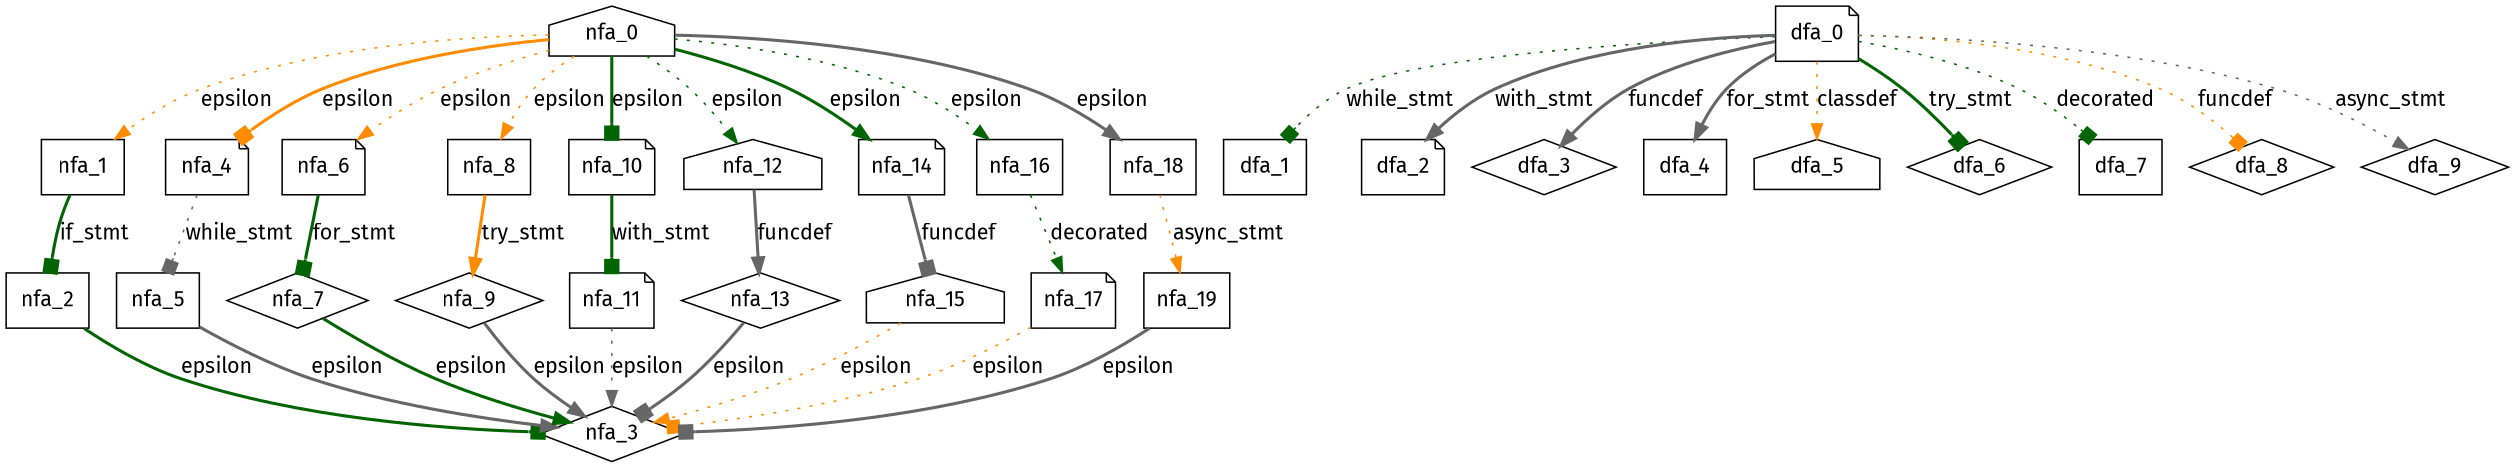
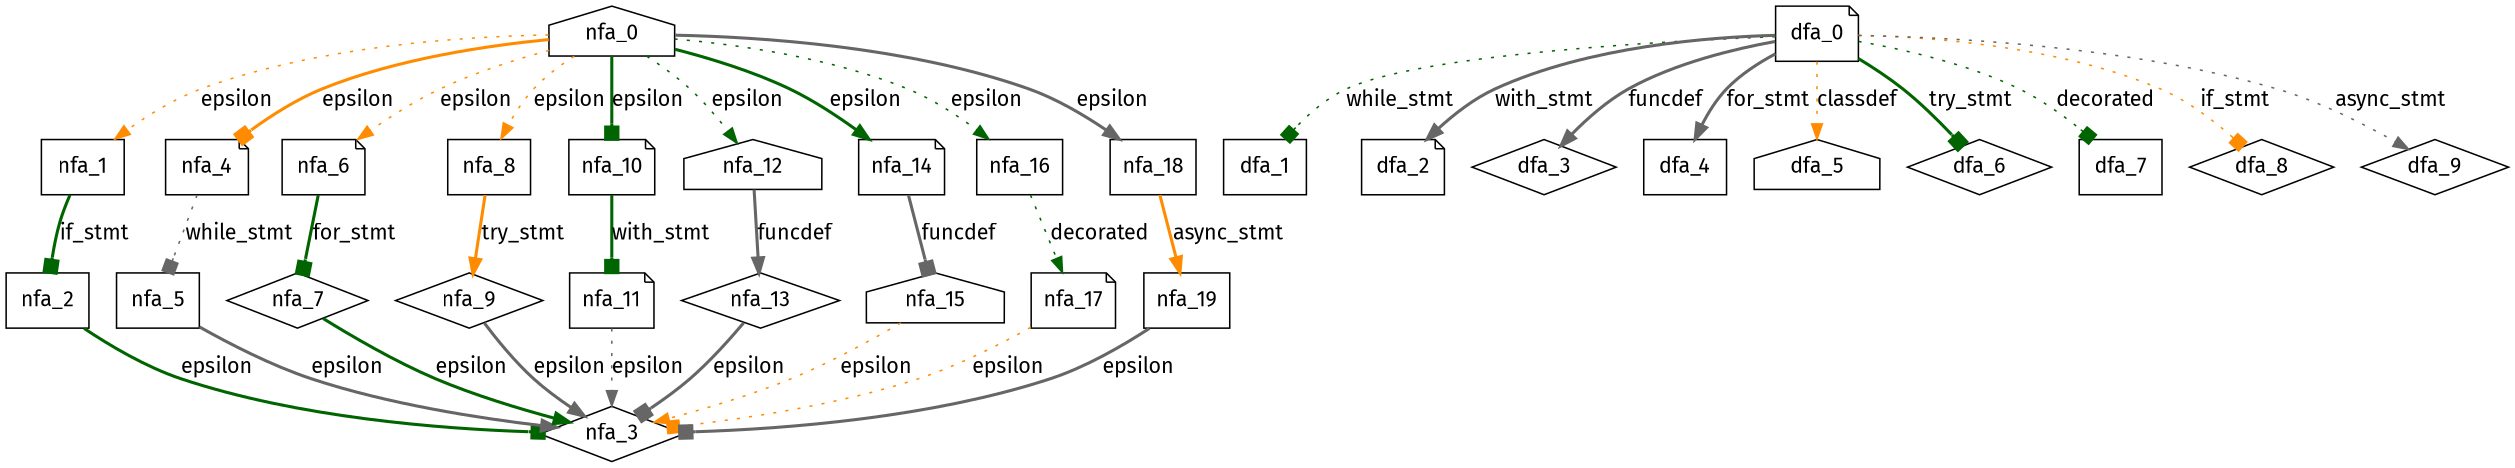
  digraph {
    fontname="Fira Sans"
    node [fontname="Fira Sans" shape=box]
    edge [arrowhead=normal color=darkgreen fontname="Fira Sans" style=bold]
    nfa_0 [shape=house]
    nfa_1
    nfa_4 [shape=note]
    nfa_6 [shape=note]
    nfa_8
    nfa_10 [shape=note]
    nfa_12 [shape=house]
    nfa_14 [shape=note]
    nfa_16
    nfa_18
    nfa_2
    nfa_3 [shape=diamond]
    nfa_5
    nfa_7 [shape=diamond]
    nfa_9 [shape=diamond]
    nfa_11 [shape=note]
    nfa_13 [shape=diamond]
    nfa_15 [shape=house]
    nfa_17 [shape=note]
    nfa_19
    dfa_0 [shape=note]
    dfa_1
    dfa_2 [shape=note]
    dfa_3 [shape=diamond]
    dfa_4
    dfa_5 [shape=house]
    dfa_6 [shape=diamond]
    dfa_7
    dfa_8 [shape=diamond]
    dfa_9 [shape=diamond]
    subgraph sub_1 {
      nfa_0
      nfa_1
      nfa_4
      nfa_6
      nfa_8
      nfa_10
      nfa_12
      nfa_14
      nfa_16
      nfa_18
      nfa_2
      nfa_3
      nfa_5
      nfa_7
      nfa_9
      nfa_11
      nfa_13
      nfa_15
      nfa_17
      nfa_19
    }
    subgraph sub_2 {
      dfa_0
      dfa_1
      dfa_2
      dfa_3
      dfa_4
      dfa_5
      dfa_6
      dfa_7
      dfa_8
      dfa_9
    }
    nfa_0 -> nfa_1 [color=darkorange label=epsilon style=dotted]
    nfa_0 -> nfa_4 [arrowhead=box color=darkorange label=epsilon]
    nfa_0 -> nfa_6 [color=darkorange label=epsilon style=dotted]
    nfa_0 -> nfa_8 [color=darkorange label=epsilon style=dotted]
    nfa_0 -> nfa_10 [arrowhead=box label=epsilon]
    nfa_0 -> nfa_12 [label=epsilon style=dotted]
    nfa_0 -> nfa_14 [label=epsilon]
    nfa_0 -> nfa_16 [label=epsilon style=dotted]
    nfa_0 -> nfa_18 [color=gray40 label=epsilon]
    nfa_1 -> nfa_2 [arrowhead=box label=if_stmt]
    nfa_4 -> nfa_5 [arrowhead=box color=gray40 label=while_stmt style=dotted]
    nfa_6 -> nfa_7 [arrowhead=box label=for_stmt]
    nfa_8 -> nfa_9 [color=darkorange label=try_stmt]
    nfa_10 -> nfa_11 [arrowhead=box label=with_stmt]
    nfa_12 -> nfa_13 [color=gray40 label=funcdef]
    nfa_14 -> nfa_15 [arrowhead=box color=gray40 label=funcdef]
    nfa_16 -> nfa_17 [label=decorated style=dotted]
-   nfa_18 -> nfa_19 [color=darkorange label=async_stmt style=dotted]
+   nfa_18 -> nfa_19 [color=darkorange label=async_stmt]
    nfa_2 -> nfa_3 [arrowhead=box label=epsilon]
    nfa_5 -> nfa_3 [color=gray40 label=epsilon]
    nfa_7 -> nfa_3 [label=epsilon]
    nfa_9 -> nfa_3 [color=gray40 label=epsilon]
    nfa_11 -> nfa_3 [color=gray40 label=epsilon style=dotted]
    nfa_13 -> nfa_3 [arrowhead=box color=gray40 label=epsilon]
    nfa_15 -> nfa_3 [color=darkorange label=epsilon style=dotted]
    nfa_17 -> nfa_3 [arrowhead=box color=darkorange label=epsilon style=dotted]
    nfa_19 -> nfa_3 [arrowhead=box color=gray40 label=epsilon]
    dfa_0 -> dfa_1 [arrowhead=box label=while_stmt style=dotted]
    dfa_0 -> dfa_2 [color=gray40 label=with_stmt]
    dfa_0 -> dfa_3 [color=gray40 label=funcdef]
    dfa_0 -> dfa_4 [color=gray40 label=for_stmt]
    dfa_0 -> dfa_5 [color=darkorange label=classdef style=dotted]
    dfa_0 -> dfa_6 [arrowhead=box label=try_stmt]
    dfa_0 -> dfa_7 [arrowhead=box label=decorated style=dotted]
-   dfa_0 -> dfa_8 [arrowhead=box color=darkorange label=funcdef style=dotted]
+   dfa_0 -> dfa_8 [arrowhead=box color=darkorange label=if_stmt style=dotted]
    dfa_0 -> dfa_9 [color=gray40 label=async_stmt style=dotted]
  }
